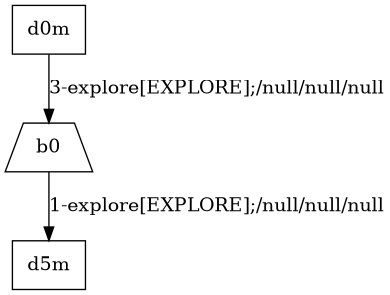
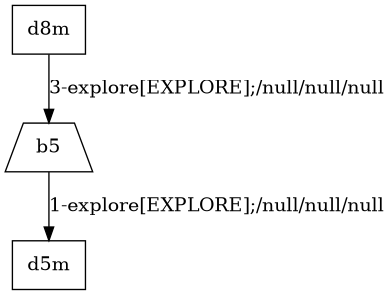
  digraph {
    node [shape=box]
-   b0 [shape=trapezium]
+   b0 [shape=trapezium label=b5]
    d5m
-   d0m
+   d0m [label=d8m]
    b0 -> d5m [label="1-explore[EXPLORE];/null/null/null"]
    d0m -> b0 [label="3-explore[EXPLORE];/null/null/null"]
  }
